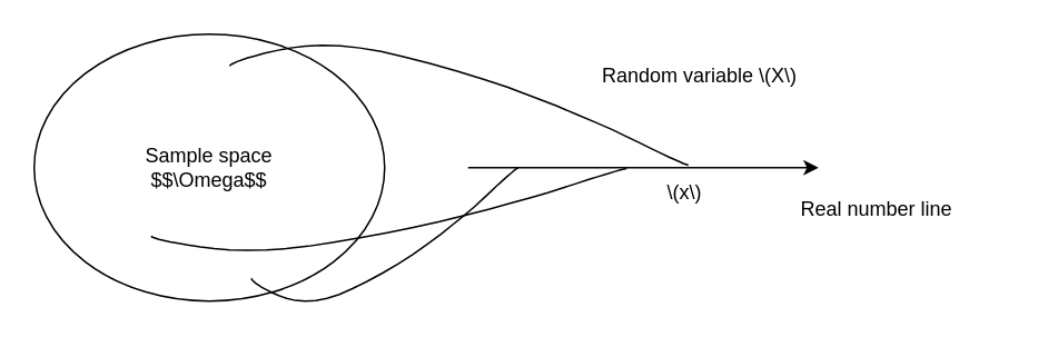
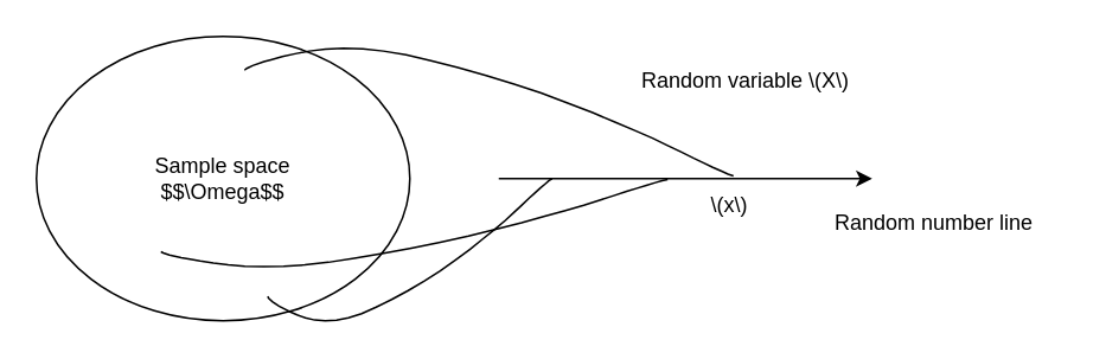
  <mxCell id="0" />
  <mxCell id="1" parent="0" />
  <mxCell id="2" value="Sample space&lt;br&gt;$$\Omega$$" style="ellipse;whiteSpace=wrap;html=1;fillColor=none;labelBackgroundColor=none;labelBorderColor=none;" parent="1" vertex="1"><mxGeometry x="20" y="20" width="210" height="160" as="geometry" /></mxCell>
  <mxCell id="3" value="" style="endArrow=classic;html=1;rounded=0;" parent="1" edge="1"><mxGeometry width="50" height="50" relative="1" as="geometry"><mxPoint x="280" y="100" as="sourcePoint" /><mxPoint x="490" y="100" as="targetPoint" /></mxGeometry></mxCell>
- <mxCell id="4" value="Real number line" style="text;html=1;strokeColor=none;fillColor=none;align=center;verticalAlign=middle;whiteSpace=wrap;rounded=0;" parent="1" vertex="1"><mxGeometry x="450" y="110" width="150" height="30" as="geometry" /></mxCell>
+ <mxCell id="4" value="Random number line" style="text;html=1;strokeColor=none;fillColor=none;align=center;verticalAlign=middle;whiteSpace=wrap;rounded=0;" parent="1" vertex="1"><mxGeometry x="450" y="110" width="150" height="30" as="geometry" /></mxCell>
  <mxCell id="5" value="" style="shape=stencil(fZXLcoMwDEW/hq1Gtvxcp+l/ZCakYZqGDKGvv68oY1qZoJ0R5+IrWTIN7e7nw61tLN7HoX9tP7vjeG7oqbG2u57boRt51dC+od2pH9qXoX+/Hufn22Eip9Vb/zF94WvWISBOIovfc8BEwPgbeZ75S3cVvEuS9xDSNm8gRMkTOL/Nu5UfBMJt3oMzgk+Q8jYeIZLAg+pm2jwI3oHRsiWwMl0LqNgxAbwXPIK32zy/tlTxqFSH7a54UvLl6lXl1P0TAUr/vgQe8wmME3wGr9TTEQTJGwdZE+RVAgas4sj72hHXQEshYOn3IiDOWTmzEEoJlx6ykILSo6b02FJU/dSir7vaxzJ2jwUZkpVjwI2inHNahrYIIltSziGtGjsGMKQIcj1pyZTIQ0E2kKvJD2CdIiDI0hLvmZXhyVxWOcz8CWsUQSzNvAjYklKlnOocOBKUHQyu72usrwBe/N32p+5ymX8W/9/XfwcOzX8W2v8A);fillColor=none;labelBackgroundColor=none;labelBorderColor=none;shadow=0;sketch=0;allowArrows=1;" parent="1" vertex="1"><mxGeometry x="137" y="26.75" width="275" height="71.75" as="geometry" /></mxCell>
  <mxCell id="6" value="" style="shape=stencil(fZXLcoMwDEW/hq1Gtvxcp+l/ZCakYZqGDKGvv68oY1qZoJ0R5+IrWTIN7e7nw61tLN7HoX9tP7vjeG7oqbG2u57boRt51dC+od2pH9qXoX+/Hufn22Eip9Vb/zF94WvWISBOIovfc8BEwPgbeZ75S3cVvEuS9xDSNm8gRMkTOL/Nu5UfBMJt3oMzgk+Q8jYeIZLAg+pm2jwI3oHRsiWwMl0LqNgxAbwXPIK32zy/tlTxqFSH7a54UvLl6lXl1P0TAUr/vgQe8wmME3wGr9TTEQTJGwdZE+RVAgas4sj72hHXQEshYOn3IiDOWTmzEEoJlx6ykILSo6b02FJU/dSir7vaxzJ2jwUZkpVjwI2inHNahrYIIltSziGtGjsGMKQIcj1pyZTIQ0E2kKvJD2CdIiDI0hLvmZXhyVxWOcz8CWsUQSzNvAjYklKlnOocOBKUHQyu72usrwBe/N32p+5ymX8W/9/XfwcOzX8W2v8A);fillColor=none;labelBackgroundColor=none;labelBorderColor=none;flipV=1;" parent="1" vertex="1"><mxGeometry x="90" y="100.44" width="285" height="49.12" as="geometry" /></mxCell>
  <mxCell id="7" value="" style="shape=stencil(fZXLcoMwDEW/hq1Gtvxcp+l/ZCakYZqGDKGvv68oY1qZoJ0R5+IrWTIN7e7nw61tLN7HoX9tP7vjeG7oqbG2u57boRt51dC+od2pH9qXoX+/Hufn22Eip9Vb/zF94WvWISBOIovfc8BEwPgbeZ75S3cVvEuS9xDSNm8gRMkTOL/Nu5UfBMJt3oMzgk+Q8jYeIZLAg+pm2jwI3oHRsiWwMl0LqNgxAbwXPIK32zy/tlTxqFSH7a54UvLl6lXl1P0TAUr/vgQe8wmME3wGr9TTEQTJGwdZE+RVAgas4sj72hHXQEshYOn3IiDOWTmzEEoJlx6ykILSo6b02FJU/dSir7vaxzJ2jwUZkpVjwI2inHNahrYIIltSziGtGjsGMKQIcj1pyZTIQ0E2kKvJD2CdIiDI0hLvmZXhyVxWOcz8CWsUQSzNvAjYklKlnOocOBKUHQyu72usrwBe/N32p+5ymX8W/9/XfwcOzX8W2v8A);fillColor=none;labelBackgroundColor=none;labelBorderColor=none;flipV=1;" parent="1" vertex="1"><mxGeometry x="150" y="100" width="160" height="80" as="geometry" /></mxCell>
  <mxCell id="8" value="\(x\)" style="text;html=1;strokeColor=none;fillColor=none;align=center;verticalAlign=middle;whiteSpace=wrap;rounded=0;labelBackgroundColor=none;labelBorderColor=none;" parent="1" vertex="1"><mxGeometry x="380" y="100.44" width="60" height="30" as="geometry" /></mxCell>
  <mxCell id="9" value="Random variable \(X\)" style="text;html=1;strokeColor=none;fillColor=none;align=center;verticalAlign=middle;whiteSpace=wrap;rounded=0;labelBackgroundColor=none;labelBorderColor=none;" parent="1" vertex="1"><mxGeometry x="320" y="30" width="198" height="30" as="geometry" /></mxCell>
